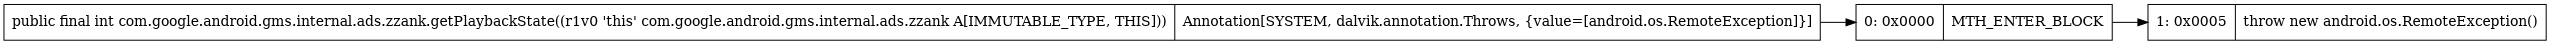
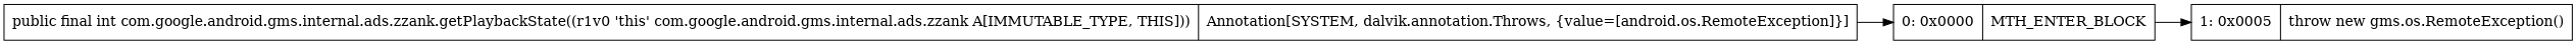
  digraph {
    rankdir=LR
    node [shape=record]
    n1 [label="{0\:\ 0x0000|MTH_ENTER_BLOCK\l}"]
-   n2 [label="{1\:\ 0x0005|throw new android.os.RemoteException()\l}"]
+   n2 [label="{1\:\ 0x0005|throw new gms.os.RemoteException()\l}"]
    n3 [label="{public final int com.google.android.gms.internal.ads.zzank.getPlaybackState((r1v0 'this' com.google.android.gms.internal.ads.zzank A[IMMUTABLE_TYPE, THIS]))  | Annotation[SYSTEM, dalvik.annotation.Throws, \{value=[android.os.RemoteException]\}]\l}"]
    n1 -> n2
    n3 -> n1
  }
